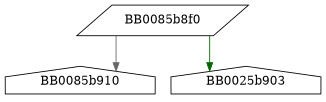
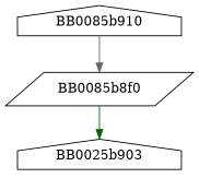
  digraph {
    splines=ortho
    node [shape=house]
    BB0085b8f0 [shape=parallelogram]
    BB0085b910
    n3 [label=BB0025b903]
-   BB0085b8f0 -> BB0085b910 [color=gray40]
+   BB0085b910 -> BB0085b8f0 [color=gray40]
    BB0085b8f0 -> n3 [color=darkgreen]
  }
